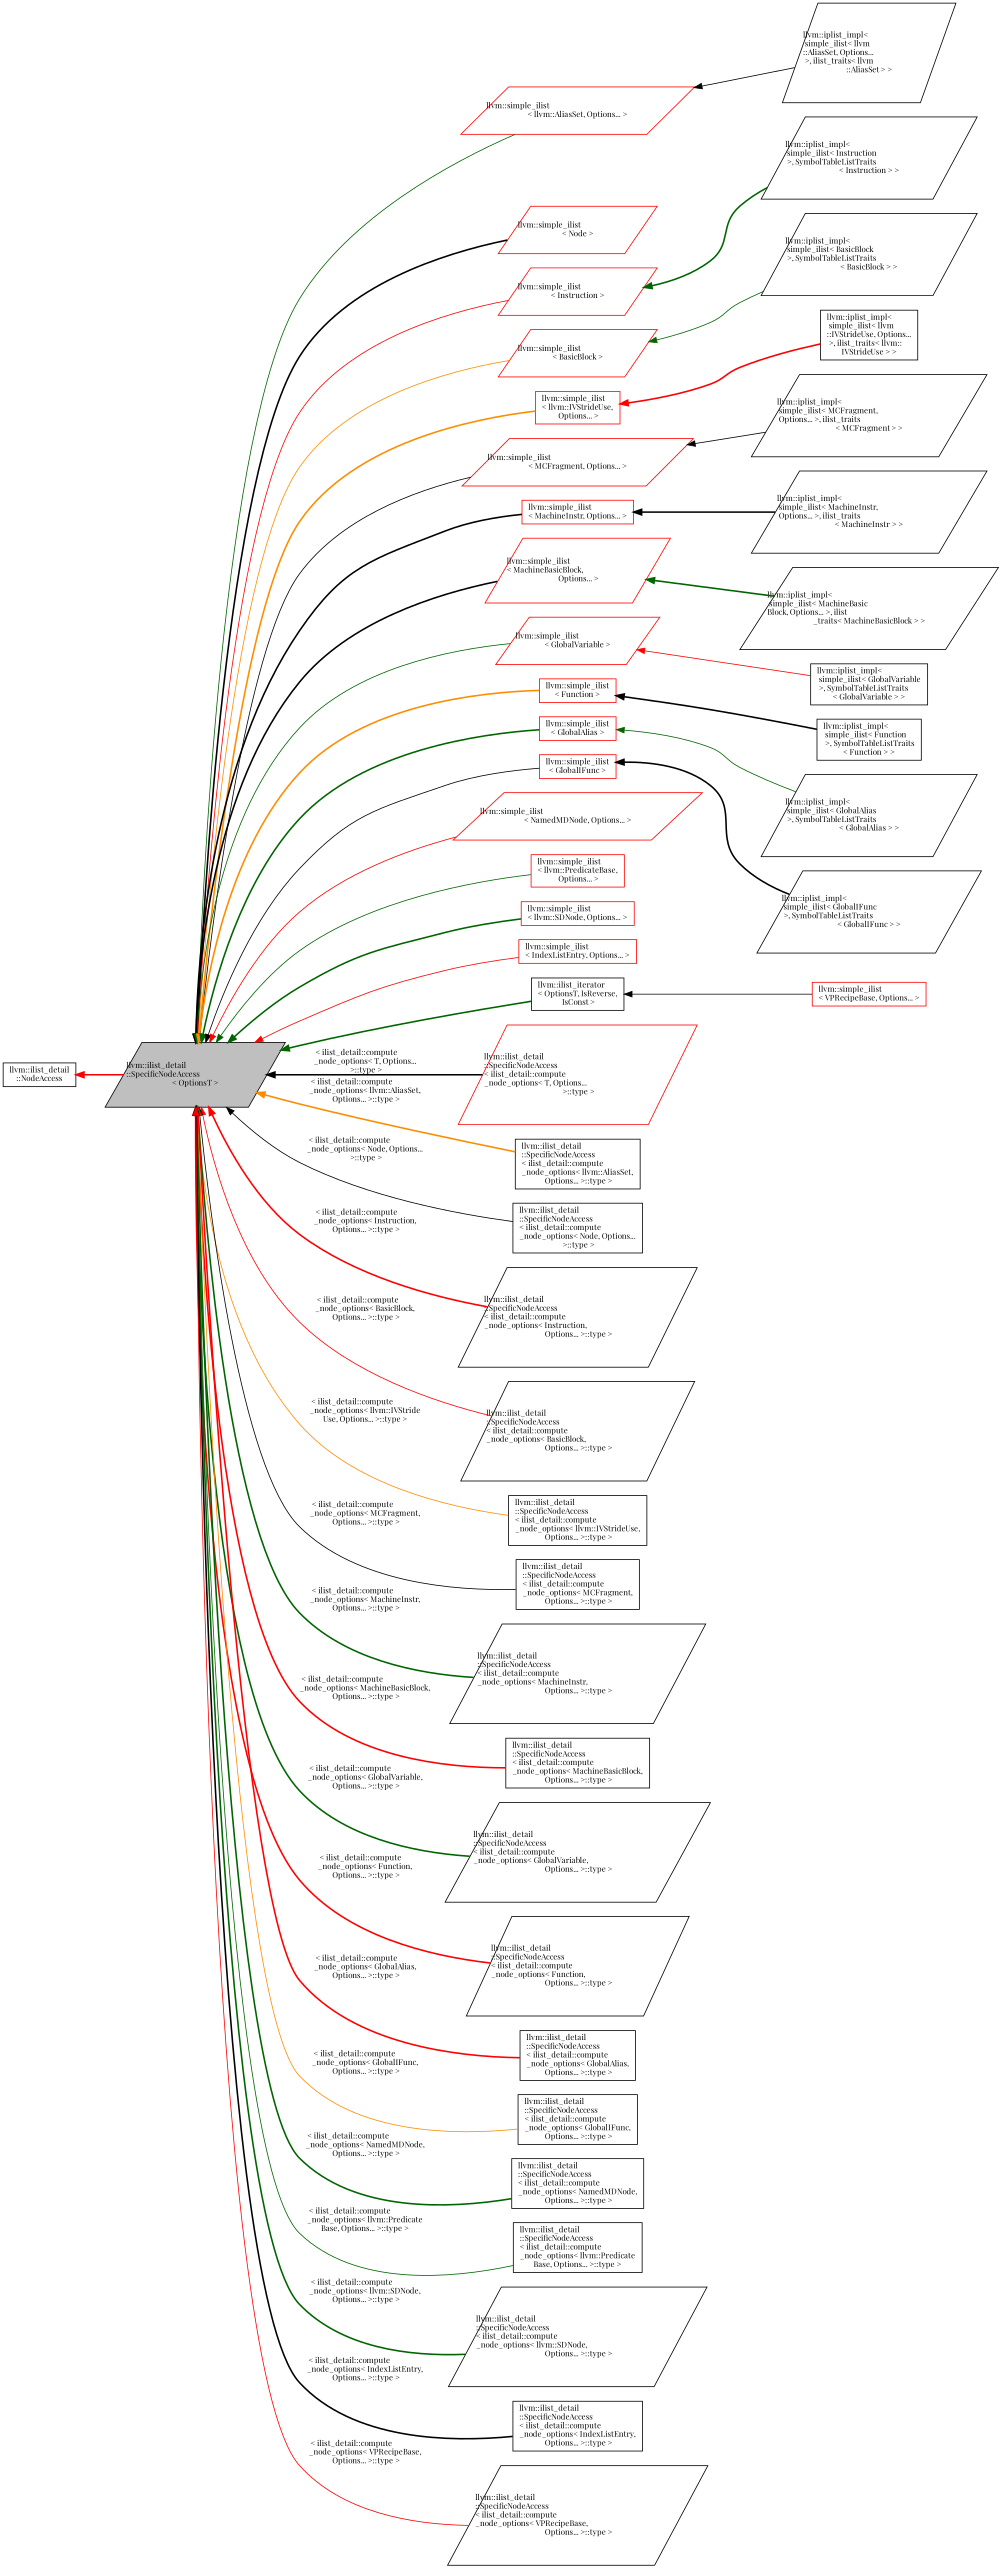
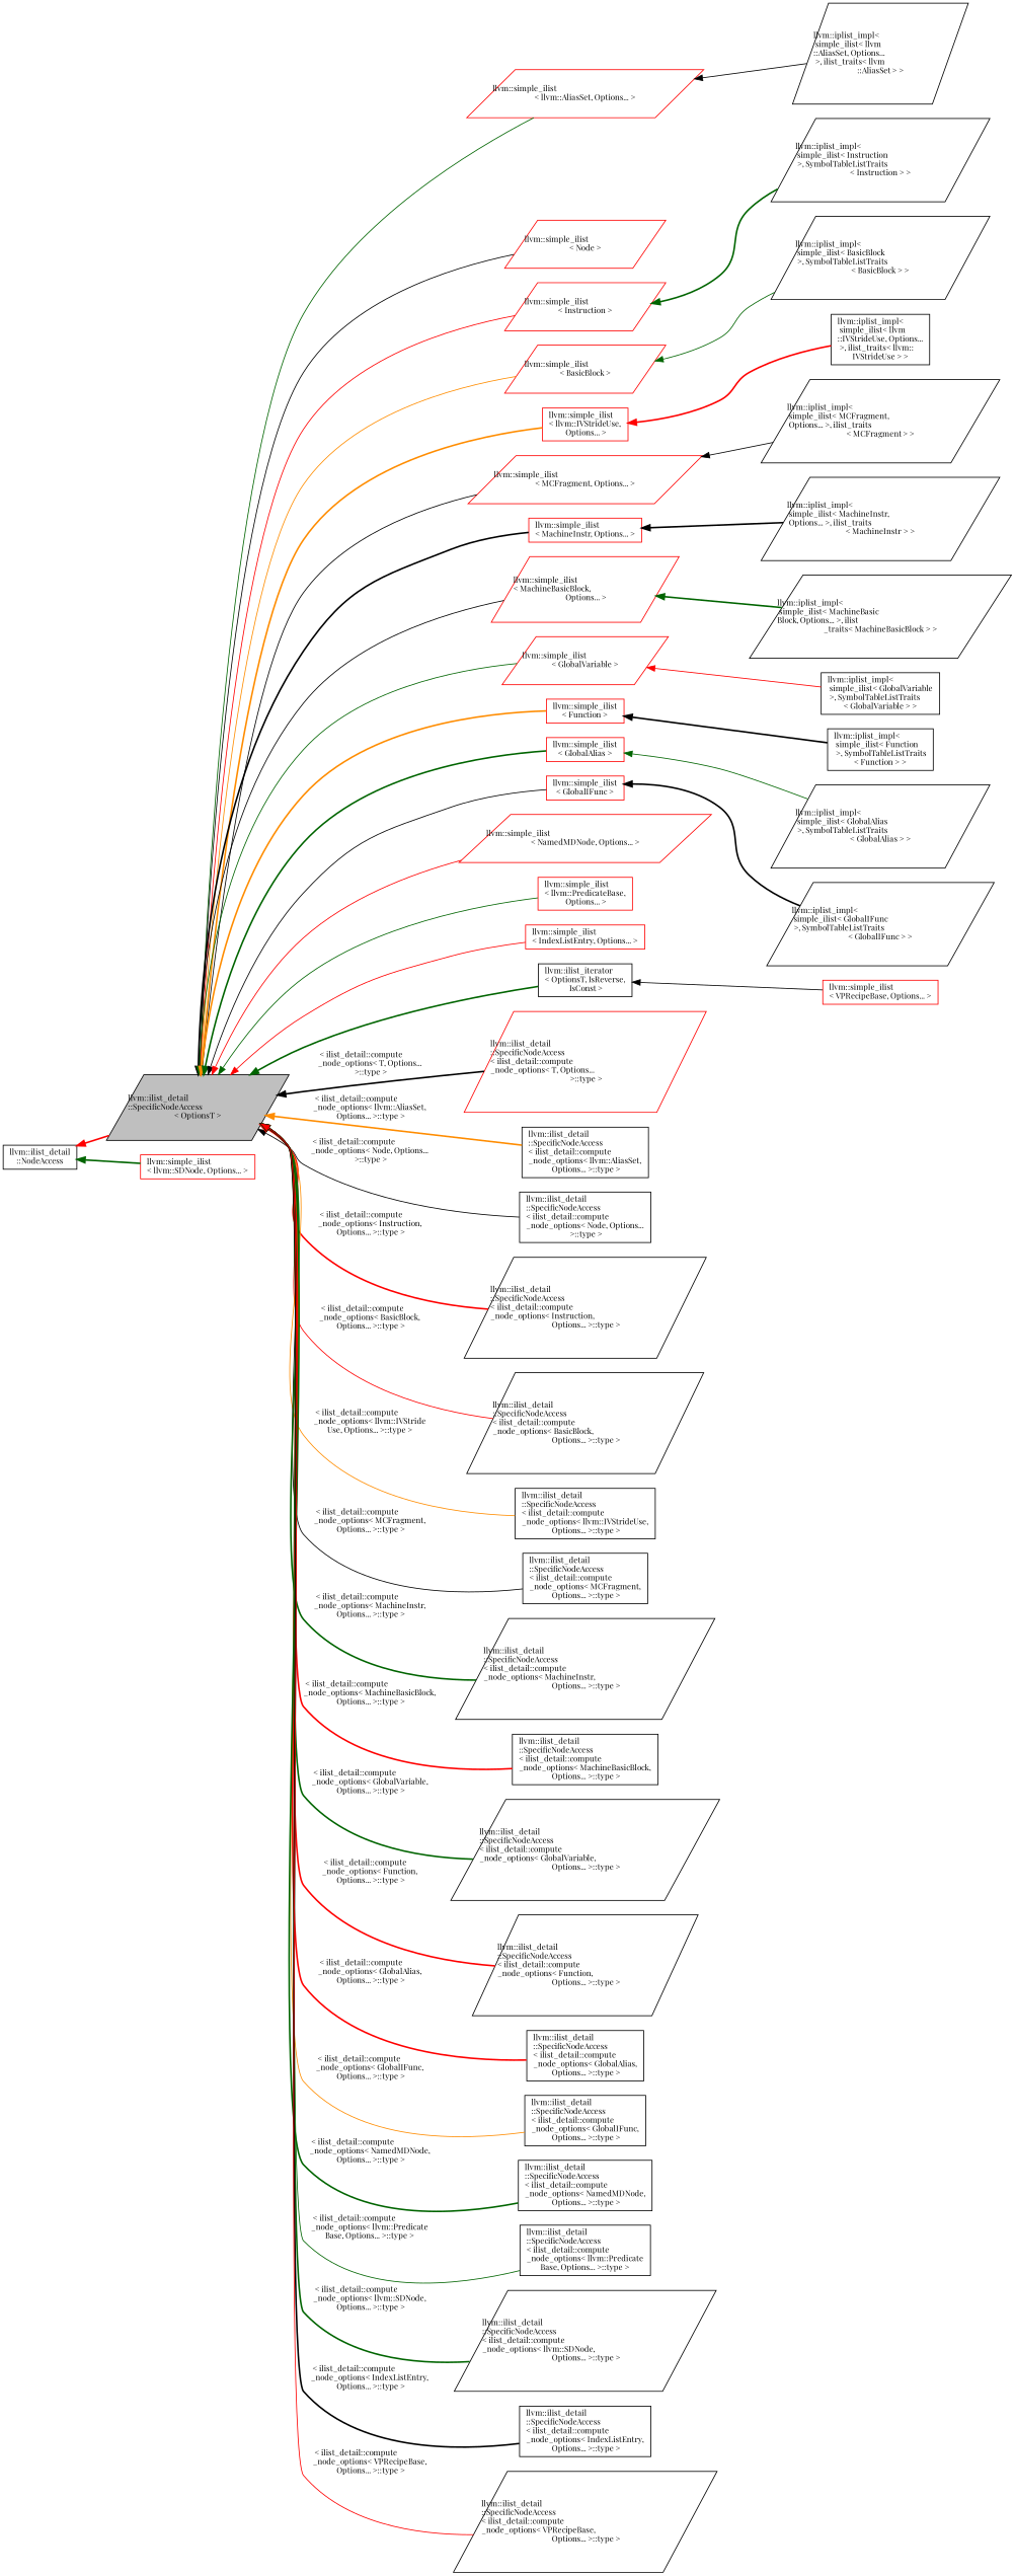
  digraph {
    fontname="Playfair Display"
    rankdir=LR
    node [color=black fontname="Playfair Display" fontsize=10 shape=parallelogram]
    edge [color=darkgreen dir=back fontname="Playfair Display" fontsize=10 labelfontname=Helvetica labelfontsize=10 style=bold]
    n1 [fillcolor=grey75 fontcolor=black height=0.2 label="llvm::ilist_detail\l::SpecificNodeAccess\l\< OptionsT \>" style=filled width=0.4]
    n2 [color=red height=0.2 label="llvm::simple_ilist\l\< llvm::AliasSet, Options... \>" width=0.4]
    n3 [color=red height=0.2 label="llvm::simple_ilist\l\< Node \>" width=0.4]
    n4 [color=red height=0.2 label="llvm::simple_ilist\l\< Instruction \>" width=0.4]
    n5 [color=red height=0.2 label="llvm::simple_ilist\l\< BasicBlock \>" width=0.4]
    n6 [color=red height=0.2 label="llvm::simple_ilist\l\< llvm::IVStrideUse,\l Options... \>" shape=box width=0.4]
    n7 [color=red height=0.2 label="llvm::simple_ilist\l\< MCFragment, Options... \>" width=0.4]
    n8 [color=red height=0.2 label="llvm::simple_ilist\l\< MachineInstr, Options... \>" shape=box width=0.4]
    n9 [color=red height=0.2 label="llvm::simple_ilist\l\< MachineBasicBlock,\l Options... \>" width=0.4]
    n10 [color=red height=0.2 label="llvm::simple_ilist\l\< GlobalVariable \>" width=0.4]
    n11 [color=red height=0.2 label="llvm::simple_ilist\l\< Function \>" shape=box width=0.4]
    n12 [color=red height=0.2 label="llvm::simple_ilist\l\< GlobalAlias \>" shape=box width=0.4]
    n13 [color=red height=0.2 label="llvm::simple_ilist\l\< GlobalIFunc \>" shape=box width=0.4]
    n14 [color=red height=0.2 label="llvm::simple_ilist\l\< NamedMDNode, Options... \>" width=0.4]
    n15 [color=red height=0.2 label="llvm::simple_ilist\l\< llvm::PredicateBase,\l Options... \>" shape=box width=0.4]
    n16 [color=red height=0.2 label="llvm::simple_ilist\l\< llvm::SDNode, Options... \>" shape=box width=0.4]
    n17 [color=red height=0.2 label="llvm::simple_ilist\l\< IndexListEntry, Options... \>" shape=box width=0.4]
    n18 [height=0.2 label="llvm::ilist_iterator\l\< OptionsT, IsReverse,\l IsConst \>" shape=box width=0.4]
    n19 [color=red height=0.2 label="llvm::ilist_detail\l::SpecificNodeAccess\l\< ilist_detail::compute\l_node_options\< T, Options...\l \>::type \>" width=0.4]
    n20 [height=0.2 label="llvm::ilist_detail\l::SpecificNodeAccess\l\< ilist_detail::compute\l_node_options\< llvm::AliasSet,\l Options... \>::type \>" shape=box width=0.4]
    n21 [height=0.2 label="llvm::ilist_detail\l::SpecificNodeAccess\l\< ilist_detail::compute\l_node_options\< Node, Options...\l \>::type \>" shape=box width=0.4]
    n22 [height=0.2 label="llvm::ilist_detail\l::SpecificNodeAccess\l\< ilist_detail::compute\l_node_options\< Instruction,\l Options... \>::type \>" width=0.4]
    n23 [height=0.2 label="llvm::ilist_detail\l::SpecificNodeAccess\l\< ilist_detail::compute\l_node_options\< BasicBlock,\l Options... \>::type \>" width=0.4]
    n24 [height=0.2 label="llvm::ilist_detail\l::SpecificNodeAccess\l\< ilist_detail::compute\l_node_options\< llvm::IVStrideUse,\l Options... \>::type \>" shape=box width=0.4]
    n25 [height=0.2 label="llvm::ilist_detail\l::SpecificNodeAccess\l\< ilist_detail::compute\l_node_options\< MCFragment,\l Options... \>::type \>" shape=box width=0.4]
    n26 [height=0.2 label="llvm::ilist_detail\l::SpecificNodeAccess\l\< ilist_detail::compute\l_node_options\< MachineInstr,\l Options... \>::type \>" width=0.4]
    n27 [height=0.2 label="llvm::ilist_detail\l::SpecificNodeAccess\l\< ilist_detail::compute\l_node_options\< MachineBasicBlock,\l Options... \>::type \>" shape=box width=0.4]
    n28 [height=0.2 label="llvm::ilist_detail\l::SpecificNodeAccess\l\< ilist_detail::compute\l_node_options\< GlobalVariable,\l Options... \>::type \>" width=0.4]
    n29 [height=0.2 label="llvm::ilist_detail\l::SpecificNodeAccess\l\< ilist_detail::compute\l_node_options\< Function,\l Options... \>::type \>" width=0.4]
    n30 [height=0.2 label="llvm::ilist_detail\l::SpecificNodeAccess\l\< ilist_detail::compute\l_node_options\< GlobalAlias,\l Options... \>::type \>" shape=box width=0.4]
    n31 [height=0.2 label="llvm::ilist_detail\l::SpecificNodeAccess\l\< ilist_detail::compute\l_node_options\< GlobalIFunc,\l Options... \>::type \>" shape=box width=0.4]
    n32 [height=0.2 label="llvm::ilist_detail\l::SpecificNodeAccess\l\< ilist_detail::compute\l_node_options\< NamedMDNode,\l Options... \>::type \>" shape=box width=0.4]
    n33 [height=0.2 label="llvm::ilist_detail\l::SpecificNodeAccess\l\< ilist_detail::compute\l_node_options\< llvm::Predicate\lBase, Options... \>::type \>" shape=box width=0.4]
    n34 [height=0.2 label="llvm::ilist_detail\l::SpecificNodeAccess\l\< ilist_detail::compute\l_node_options\< llvm::SDNode,\l Options... \>::type \>" width=0.4]
    n35 [height=0.2 label="llvm::ilist_detail\l::SpecificNodeAccess\l\< ilist_detail::compute\l_node_options\< IndexListEntry,\l Options... \>::type \>" shape=box width=0.4]
    n36 [height=0.2 label="llvm::ilist_detail\l::SpecificNodeAccess\l\< ilist_detail::compute\l_node_options\< VPRecipeBase,\l Options... \>::type \>" width=0.4]
    n37 [height=0.2 label="llvm::iplist_impl\<\l simple_ilist\< llvm\l::AliasSet, Options...\l \>, ilist_traits\< llvm\l::AliasSet \> \>" width=0.4]
    n38 [height=0.2 label="llvm::iplist_impl\<\l simple_ilist\< Instruction\l \>, SymbolTableListTraits\l\< Instruction \> \>" width=0.4]
    n39 [height=0.2 label="llvm::iplist_impl\<\l simple_ilist\< BasicBlock\l \>, SymbolTableListTraits\l\< BasicBlock \> \>" width=0.4]
    n40 [height=0.2 label="llvm::iplist_impl\<\l simple_ilist\< llvm\l::IVStrideUse, Options...\l \>, ilist_traits\< llvm::\lIVStrideUse \> \>" shape=box width=0.4]
    n41 [height=0.2 label="llvm::iplist_impl\<\l simple_ilist\< MCFragment,\l Options... \>, ilist_traits\l\< MCFragment \> \>" width=0.4]
    n42 [height=0.2 label="llvm::iplist_impl\<\l simple_ilist\< MachineInstr,\l Options... \>, ilist_traits\l\< MachineInstr \> \>" width=0.4]
    n43 [height=0.2 label="llvm::iplist_impl\<\l simple_ilist\< MachineBasic\lBlock, Options... \>, ilist\l_traits\< MachineBasicBlock \> \>" width=0.4]
    n44 [height=0.2 label="llvm::iplist_impl\<\l simple_ilist\< GlobalVariable\l \>, SymbolTableListTraits\l\< GlobalVariable \> \>" shape=box width=0.4]
    n45 [height=0.2 label="llvm::iplist_impl\<\l simple_ilist\< Function\l \>, SymbolTableListTraits\l\< Function \> \>" shape=box width=0.4]
    n46 [height=0.2 label="llvm::iplist_impl\<\l simple_ilist\< GlobalAlias\l \>, SymbolTableListTraits\l\< GlobalAlias \> \>" width=0.4]
    n47 [height=0.2 label="llvm::iplist_impl\<\l simple_ilist\< GlobalIFunc\l \>, SymbolTableListTraits\l\< GlobalIFunc \> \>" width=0.4]
    n48 [color=red height=0.2 label="llvm::simple_ilist\l\< VPRecipeBase, Options... \>" shape=box width=0.4]
    n49 [height=0.2 label="llvm::ilist_detail\l::NodeAccess" shape=box width=0.4]
    n1 -> n2 [style=solid]
-   n1 -> n3 [color=black]
+   n1 -> n3 [color=black style=solid]
    n1 -> n4 [color=red style=solid]
    n1 -> n5 [color=darkorange style=solid]
    n1 -> n6 [color=darkorange]
    n1 -> n7 [color=black style=solid]
    n1 -> n8 [color=black]
-   n1 -> n9 [color=black]
+   n1 -> n9 [color=black style=solid]
    n1 -> n10 [style=solid]
    n1 -> n11 [color=darkorange]
    n1 -> n12
    n1 -> n13 [color=black style=solid]
    n1 -> n14 [color=red style=solid]
    n1 -> n15 [style=solid]
-   n1 -> n16
+   n49 -> n16
    n1 -> n17 [color=red style=solid]
    n1 -> n18
    n1 -> n19 [color=black label=" \< ilist_detail::compute\l_node_options\< T, Options...\l \>::type \>"]
    n1 -> n20 [color=darkorange label=" \< ilist_detail::compute\l_node_options\< llvm::AliasSet,\l Options... \>::type \>"]
    n1 -> n21 [color=black label=" \< ilist_detail::compute\l_node_options\< Node, Options...\l \>::type \>" style=solid]
    n1 -> n22 [color=red label=" \< ilist_detail::compute\l_node_options\< Instruction,\l Options... \>::type \>"]
    n1 -> n23 [color=red label=" \< ilist_detail::compute\l_node_options\< BasicBlock,\l Options... \>::type \>" style=solid]
    n1 -> n24 [color=darkorange label=" \< ilist_detail::compute\l_node_options\< llvm::IVStride\lUse, Options... \>::type \>" style=solid]
    n1 -> n25 [color=black label=" \< ilist_detail::compute\l_node_options\< MCFragment,\l Options... \>::type \>" style=solid]
    n1 -> n26 [label=" \< ilist_detail::compute\l_node_options\< MachineInstr,\l Options... \>::type \>"]
    n1 -> n27 [color=red label=" \< ilist_detail::compute\l_node_options\< MachineBasicBlock,\l Options... \>::type \>"]
    n1 -> n28 [label=" \< ilist_detail::compute\l_node_options\< GlobalVariable,\l Options... \>::type \>"]
    n1 -> n29 [color=red label=" \< ilist_detail::compute\l_node_options\< Function,\l Options... \>::type \>"]
    n1 -> n30 [color=red label=" \< ilist_detail::compute\l_node_options\< GlobalAlias,\l Options... \>::type \>"]
    n1 -> n31 [color=darkorange label=" \< ilist_detail::compute\l_node_options\< GlobalIFunc,\l Options... \>::type \>" style=solid]
    n1 -> n32 [label=" \< ilist_detail::compute\l_node_options\< NamedMDNode,\l Options... \>::type \>"]
    n1 -> n33 [label=" \< ilist_detail::compute\l_node_options\< llvm::Predicate\lBase, Options... \>::type \>" style=solid]
    n1 -> n34 [label=" \< ilist_detail::compute\l_node_options\< llvm::SDNode,\l Options... \>::type \>"]
    n1 -> n35 [color=black label=" \< ilist_detail::compute\l_node_options\< IndexListEntry,\l Options... \>::type \>"]
    n1 -> n36 [color=red label=" \< ilist_detail::compute\l_node_options\< VPRecipeBase,\l Options... \>::type \>" style=solid]
    n2 -> n37 [color=black style=solid]
    n4 -> n38
    n5 -> n39 [style=solid]
    n6 -> n40 [color=red]
    n7 -> n41 [color=black style=solid]
    n8 -> n42 [color=black]
    n9 -> n43
    n10 -> n44 [color=red style=solid]
    n11 -> n45 [color=black]
    n12 -> n46 [style=solid]
    n13 -> n47 [color=black]
    n18 -> n48 [color=black style=solid]
    n49 -> n1 [color=red]
  }
